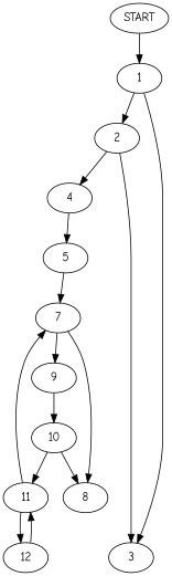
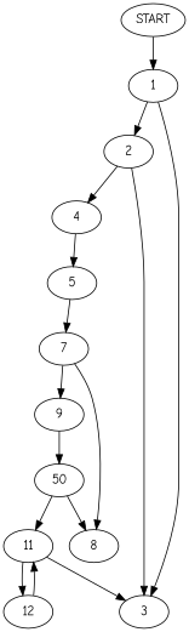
  digraph {
    fontname="Comic Neue"
    node [fontname="Comic Neue"]
    edge [fontname="Comic Neue"]
    n1 [label=START]
    1
    2
    3
    4
    5
    7
    8
    9
-   10
+   10 [label=50]
    11
    12
    n1 -> 1
    1 -> 2
    1 -> 3
    2 -> 3
    2 -> 4
    4 -> 5
    5 -> 7
    7 -> 8
    7 -> 9
    9 -> 10
    10 -> 8
    10 -> 11
-   11 -> 7
+   11 -> 3
    11 -> 12
    12 -> 11
  }
